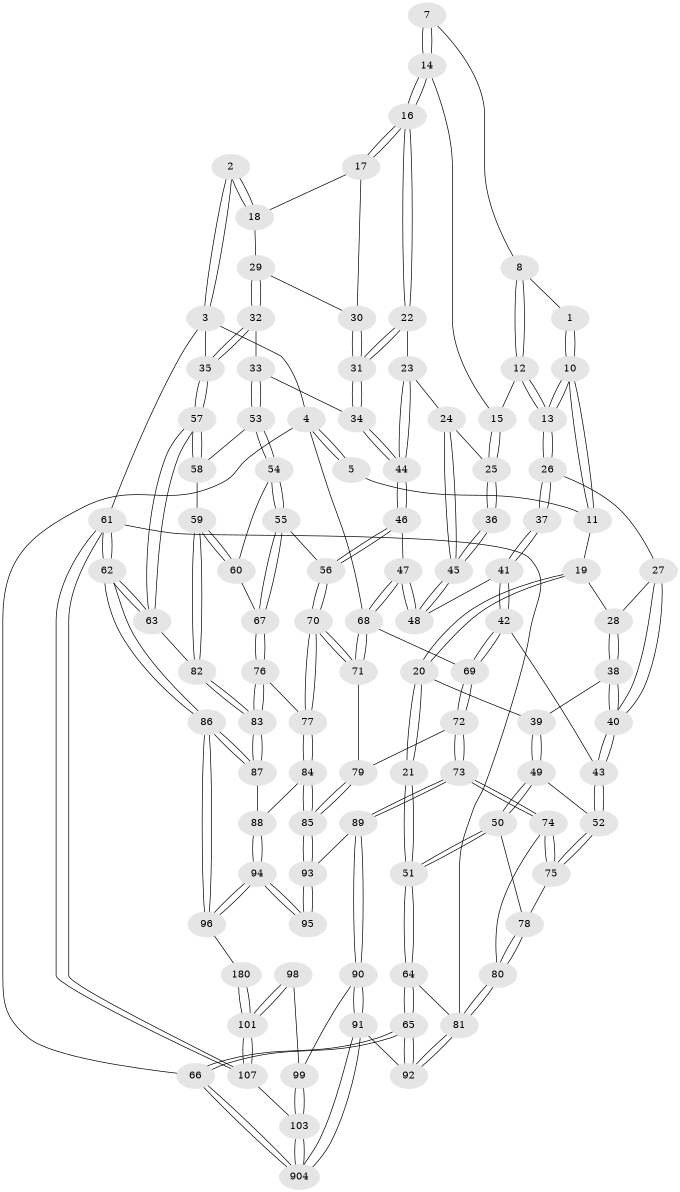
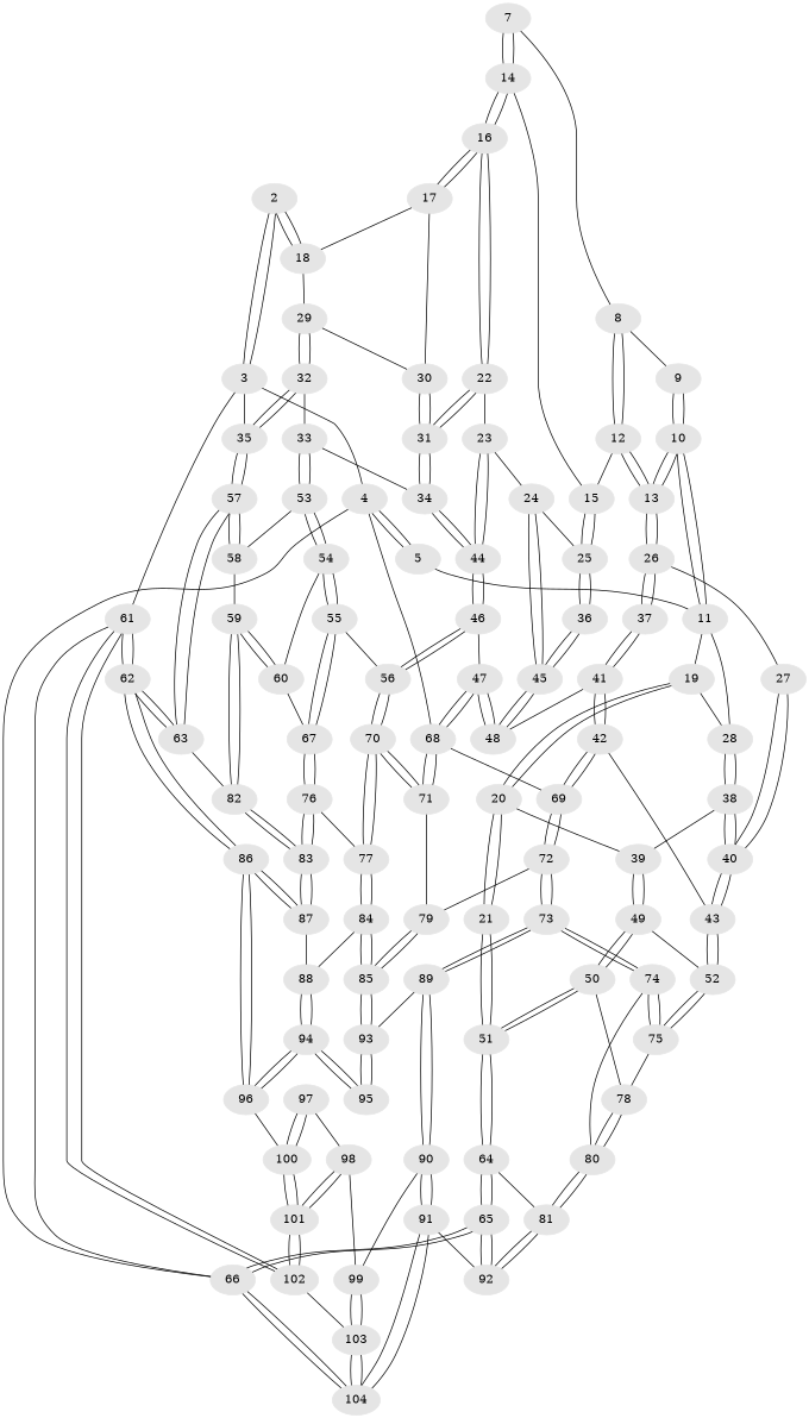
  graph {
    node [color=gray90 style=filled]
    2
    3
    18
    7
    8
    14
    4
    35
    61
    29
    5
    66
    68
    57
    62
-   102 [label=107]
+   102
    11
    21
    51
-   104 [label=904]
+   104
    19
-   9 [label=1]
+   9
    10
    12
    15
    16
    13
    26
    20
    28
    25
    27
    37
    17
    22
    36
    30
    23
    31
    32
    39
    38
    49
    64
    24
    44
    34
    45
    46
    48
    40
    41
    43
    33
    53
    54
    58
    63
    42
    52
    50
    69
    72
    75
    47
    56
    70
    71
    78
    80
    65
    81
    55
    60
    59
    67
    76
    77
    82
    83
    86
    103
    87
    96
    92
    79
    73
    84
    85
    74
    89
    93
    90
    88
    94
    95
-   100 [label=180]
+   100
    91
    99
+   97
    98
    101
    2 -- 3
    2 -- 3
    2 -- 18
    2 -- 18
    3 -- 4
    3 -- 35
    3 -- 61
    18 -- 29
    7 -- 8
    7 -- 14
    7 -- 14
    8 -- 9
    8 -- 12
    8 -- 12
    14 -- 15
    14 -- 16
    14 -- 16
    4 -- 5
    4 -- 5
    4 -- 66
    4 -- 68
    35 -- 57
    35 -- 57
-   61 -- 81
+   61 -- 66
    61 -- 62
    61 -- 62
    61 -- 102
    61 -- 102
    29 -- 30
    29 -- 32
    29 -- 32
    5 -- 11
    66 -- 104
    66 -- 104
    68 -- 69
    68 -- 71
    68 -- 71
    57 -- 58
    57 -- 58
    57 -- 63
    57 -- 63
    62 -- 63
    62 -- 63
    62 -- 86
    62 -- 86
    102 -- 103
    11 -- 19
    21 -- 51
    21 -- 51
    51 -- 64
    51 -- 64
    19 -- 20
    19 -- 20
    19 -- 28
    9 -- 10
    9 -- 10
    10 -- 11
    10 -- 11
    10 -- 13
    10 -- 13
    12 -- 15
    12 -- 13
    12 -- 13
    15 -- 25
    15 -- 25
    16 -- 17
    16 -- 17
    16 -- 22
    16 -- 22
    13 -- 26
    13 -- 26
    26 -- 27
    26 -- 37
    26 -- 37
    20 -- 21
    20 -- 21
    20 -- 39
    28 -- 38
    28 -- 38
    25 -- 36
    25 -- 36
-   27 -- 28
+   11 -- 28
    27 -- 40
    27 -- 40
    37 -- 41
    37 -- 41
    17 -- 18
    17 -- 30
    22 -- 23
    22 -- 31
    22 -- 31
    36 -- 45
    36 -- 45
    30 -- 31
    30 -- 31
    23 -- 24
    23 -- 44
    23 -- 44
    31 -- 34
    31 -- 34
    32 -- 35
    32 -- 35
    32 -- 33
    39 -- 49
    39 -- 49
    38 -- 39
    38 -- 40
    38 -- 40
    49 -- 52
    49 -- 50
    49 -- 50
    64 -- 65
    64 -- 65
    64 -- 81
    24 -- 25
    24 -- 45
    24 -- 45
    44 -- 46
    44 -- 46
    34 -- 44
    34 -- 44
    45 -- 48
    45 -- 48
    46 -- 47
    46 -- 56
    46 -- 56
    40 -- 43
    40 -- 43
    41 -- 48
    41 -- 42
    41 -- 42
    43 -- 52
    43 -- 52
    33 -- 34
    33 -- 53
    33 -- 53
    53 -- 54
    53 -- 54
    53 -- 58
    54 -- 55
    54 -- 55
    54 -- 60
    58 -- 59
    63 -- 82
    42 -- 43
    42 -- 69
    42 -- 69
    52 -- 75
    52 -- 75
    50 -- 51
    50 -- 51
    50 -- 78
    69 -- 72
    69 -- 72
    72 -- 79
    72 -- 73
    72 -- 73
    75 -- 78
    47 -- 68
    47 -- 68
    47 -- 48
    47 -- 48
    56 -- 70
    56 -- 70
    70 -- 71
    70 -- 71
    70 -- 77
    70 -- 77
    71 -- 79
    78 -- 80
    78 -- 80
    80 -- 81
    80 -- 81
    65 -- 66
    65 -- 66
    65 -- 92
    65 -- 92
    81 -- 92
    81 -- 92
    55 -- 56
    55 -- 67
    55 -- 67
    60 -- 67
    59 -- 60
    59 -- 60
    59 -- 82
    59 -- 82
    67 -- 76
    67 -- 76
    76 -- 77
    76 -- 83
    76 -- 83
    77 -- 84
    77 -- 84
    82 -- 83
    82 -- 83
    83 -- 87
    83 -- 87
    86 -- 87
    86 -- 87
    86 -- 96
    86 -- 96
    103 -- 104
    103 -- 104
    87 -- 88
    96 -- 100
    79 -- 85
    79 -- 85
    73 -- 74
    73 -- 74
    73 -- 89
    73 -- 89
    84 -- 85
    84 -- 85
    84 -- 88
    85 -- 93
    85 -- 93
    74 -- 75
    74 -- 75
    74 -- 80
    89 -- 93
    89 -- 90
    89 -- 90
    93 -- 95
    93 -- 95
    90 -- 91
    90 -- 91
    90 -- 99
    88 -- 94
    88 -- 94
    94 -- 96
    94 -- 96
    94 -- 95
    94 -- 95
    100 -- 101
    100 -- 101
    91 -- 104
    91 -- 104
    91 -- 92
    99 -- 103
    99 -- 103
+   97 -- 100
+   97 -- 100
+   97 -- 98
    98 -- 99
    98 -- 101
    98 -- 101
    101 -- 102
    101 -- 102
  }
